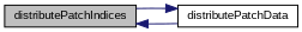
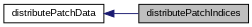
  digraph {
    rankdir=LR
    fontname="Liberation Sans"
    node [color=black fontname="Liberation Sans" fontsize=10 shape=record]
    edge [color=midnightblue dir=back fontname="Liberation Sans" fontsize=10 labelfontname=FreeSans labelfontsize=10 style=solid]
    n1 [fillcolor=grey75 fontcolor=black height=0.2 label=distributePatchIndices style=filled width=0.4]
    n2 [height=0.2 label=distributePatchData width=0.4]
-   n1 -> n2
    n2 -> n1
  }
